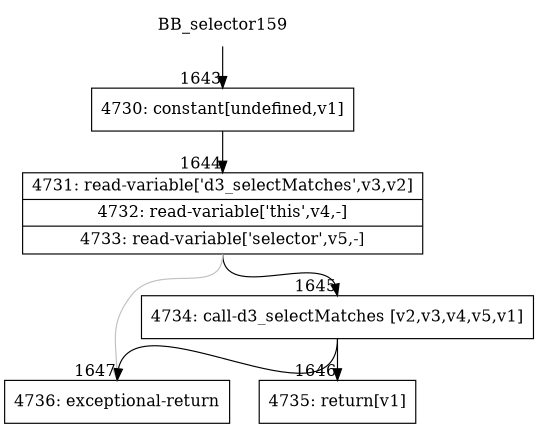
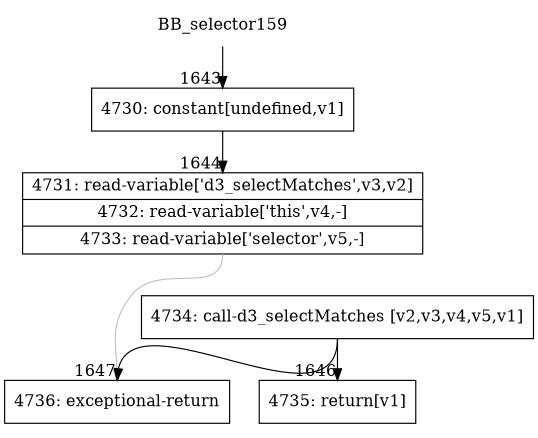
  digraph {
    rankdir=TD
    node [shape=record]
    edge [headport=n tailport=s]
    n1 [label=BB_selector159 shape=none]
    n2 [label="{4730: constant[undefined,v1]}"]
    n3 [label="{4731: read-variable['d3_selectMatches',v3,v2]|4732: read-variable['this',v4,-]|4733: read-variable['selector',v5,-]}"]
    n4 [label="{4734: call-d3_selectMatches [v2,v3,v4,v5,v1]}"]
    n5 [label="{4736: exceptional-return}"]
    n6 [label="{4735: return[v1]}"]
    n1 -> n2 [headlabel="    1643"]
    n2 -> n3 [headlabel="      1644"]
-   n3 -> n4 [headlabel="      1645"]
    n3 -> n5 [color=gray headlabel="      1647"]
    n4 -> n5 [color=black]
    n4 -> n6 [headlabel="      1646"]
  }
